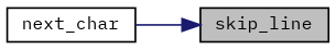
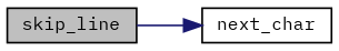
  digraph {
    rankdir=LR
    fontname="IBM Plex Mono"
    node [color=black fontname="IBM Plex Mono" fontsize=10 shape=record style=filled]
    n1 [fillcolor=grey75 fontcolor=black height=0.2 label=skip_line width=0.4]
    n2 [fillcolor=white height=0.2 label=next_char width=0.4]
-   n2 -> n1 [color=midnightblue fontname="IBM Plex Mono" fontsize=10 labelfontname=Helvetica labelfontsize=10 style=solid]
+   n1 -> n2 [color=midnightblue fontname="IBM Plex Mono" fontsize=10 labelfontname=Helvetica labelfontsize=10 style=solid]
  }
